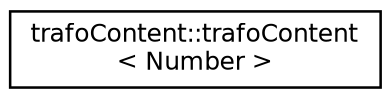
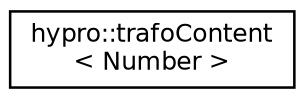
  digraph {
    rankdir=TB
-   n1 [color=black fillcolor=white fontname=Helvetica fontsize=10 height=0.2 label="trafoContent::trafoContent\l\< Number \>" shape=record style=filled width=0.4]
+   n1 [color=black fillcolor=white fontname=Helvetica fontsize=10 height=0.2 label="hypro::trafoContent\l\< Number \>" shape=record style=filled width=0.4]
  }
